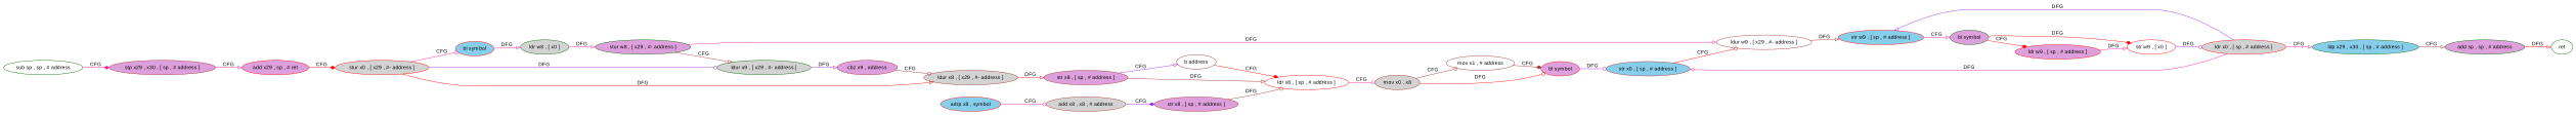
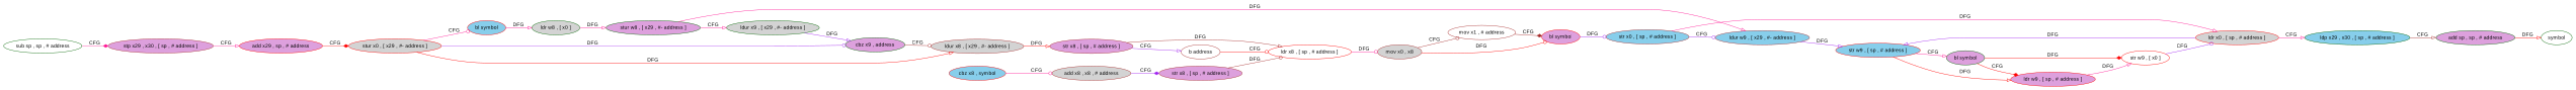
  digraph {
    fontname="Liberation Sans"
    rankdir=LR
    node [color=brown fillcolor=plum fontname="Liberation Sans" style=filled]
    edge [arrowhead=onormal color=deeppink fontname="Liberation Sans"]
    n1 [color=darkgreen fillcolor=white label="sub sp , sp , # address"]
    n2 [label="stp x29 , x30 , [ sp , # address ]"]
-   n3 [color=red label="add x29 , sp , # ret"]
+   n3 [color=red label="add x29 , sp , # address"]
    n4 [color=red fillcolor=lightgrey label="stur x0 , [ x29 , #- address ]"]
    n5 [color=red fillcolor=skyblue label="bl symbol"]
    n6 [color=darkgreen fillcolor=lightgrey label="ldur x9 , [ x29 , #- address ]"]
    n7 [fillcolor=lightgrey label="ldur x8 , [ x29 , #- address ]"]
    n8 [color=darkgreen fillcolor=lightgrey label="ldr w8 , [ x0 ]"]
-   n9 [label="cbz x9 , address"]
+   n9 [color=darkgreen label="cbz x9 , address"]
    n10 [label="str x8 , [ sp , # address ]"]
    n11 [color=darkgreen label="stur w8 , [ x29 , #- address ]"]
-   n12 [fillcolor=white label="ldur w9 , [ x29 , #- address ]"]
+   n12 [fillcolor=skyblue label="ldur w9 , [ x29 , #- address ]"]
    n13 [color=red fillcolor=skyblue label="str w9 , [ sp , # address ]"]
-   n14 [color=red fillcolor=skyblue label="adrp x8 , symbol"]
+   n14 [color=red fillcolor=skyblue label="cbz x8 , symbol"]
    n15 [fillcolor=lightgrey label="add x8 , x8 , # address"]
    n16 [label="str x8 , [ sp , # address ]"]
    n17 [color=red fillcolor=white label="ldr x8 , [ sp , # address ]"]
    n18 [fillcolor=white label="b address"]
    n19 [fillcolor=lightgrey label="mov x0 , x8"]
    n20 [fillcolor=white label="mov x1 , # address"]
    n21 [color=red label="bl symbol"]
    n22 [fillcolor=skyblue label="str x0 , [ sp , # address ]"]
    n23 [color=red fillcolor=lightgrey label="ldr x0 , [ sp , # address ]"]
    n24 [color=darkgreen fillcolor=skyblue label="ldp x29 , x30 , [ sp , # address ]"]
    n25 [color=darkgreen label="bl symbol"]
    n26 [color=red label="ldr w9 , [ sp , # address ]"]
    n27 [color=red fillcolor=white label="str w9 , [ x0 ]"]
    n28 [color=darkgreen label="add sp , sp , # address"]
-   n29 [color=darkgreen fillcolor=white label=ret]
+   n29 [color=darkgreen fillcolor=white label=symbol]
    n1 -> n2 [arrowhead=diamond label=CFG]
    n2 -> n3 [label=CFG]
    n3 -> n4 [arrowhead=diamond color=red label=CFG]
    n4 -> n5 [arrowhead=odot label=CFG]
-   n4 -> n6 [arrowhead=odot color=purple label=DFG]
+   n4 -> n9 [arrowhead=odot color=purple label=DFG]
    n4 -> n7 [color=red label=DFG]
    n5 -> n8 [label=DFG]
    n6 -> n9 [color=purple label=DFG]
    n7 -> n10 [color=red label=DFG]
    n8 -> n11 [label=DFG]
    n9 -> n7 [arrowhead=odot color=brown label=CFG]
    n10 -> n17 [color=brown label=DFG]
    n10 -> n18 [color=purple label=CFG]
-   n11 -> n6 [color=brown label=CFG]
+   n11 -> n6 [label=CFG]
    n11 -> n12 [label=DFG]
-   n12 -> n13 [color=brown label=DFG]
+   n12 -> n13 [color=purple label=DFG]
    n13 -> n25 [label=CFG]
+   n13 -> n26 [color=red label=DFG]
    n14 -> n15 [arrowhead=odot label=CFG]
    n15 -> n16 [arrowhead=diamond color=purple label=CFG]
    n16 -> n17 [arrowhead=odot color=brown label=DFG]
-   n17 -> n19 [arrowhead=odot label=CFG]
-   n18 -> n17 [arrowhead=diamond color=red label=CFG]
+   n17 -> n19 [arrowhead=odot label=DFG]
+   n18 -> n17 [arrowhead=odot color=red label=CFG]
    n19 -> n20 [arrowhead=odot color=brown label=CFG]
    n19 -> n21 [arrowhead=odot color=red label=DFG]
    n20 -> n21 [arrowhead=diamond color=brown label=CFG]
    n21 -> n22 [arrowhead=odot color=purple label=DFG]
-   n22 -> n12 [arrowhead=odot color=red label=CFG]
-   n23 -> n22 [label=DFG]
+   n22 -> n12 [arrowhead=odot color=purple label=CFG]
+   n22 -> n23 [label=DFG]
    n23 -> n13 [color=purple label=DFG]
    n23 -> n24 [label=CFG]
    n24 -> n28 [color=brown label=CFG]
    n25 -> n26 [arrowhead=diamond color=red label=CFG]
    n25 -> n27 [arrowhead=diamond color=red label=DFG]
    n26 -> n27 [label=DFG]
-   n27 -> n23 [arrowhead=odot color=purple label=DFG]
+   n27 -> n23 [arrowhead=odot color=purple label=CFG]
    n28 -> n29 [color=red label=DFG]
  }
